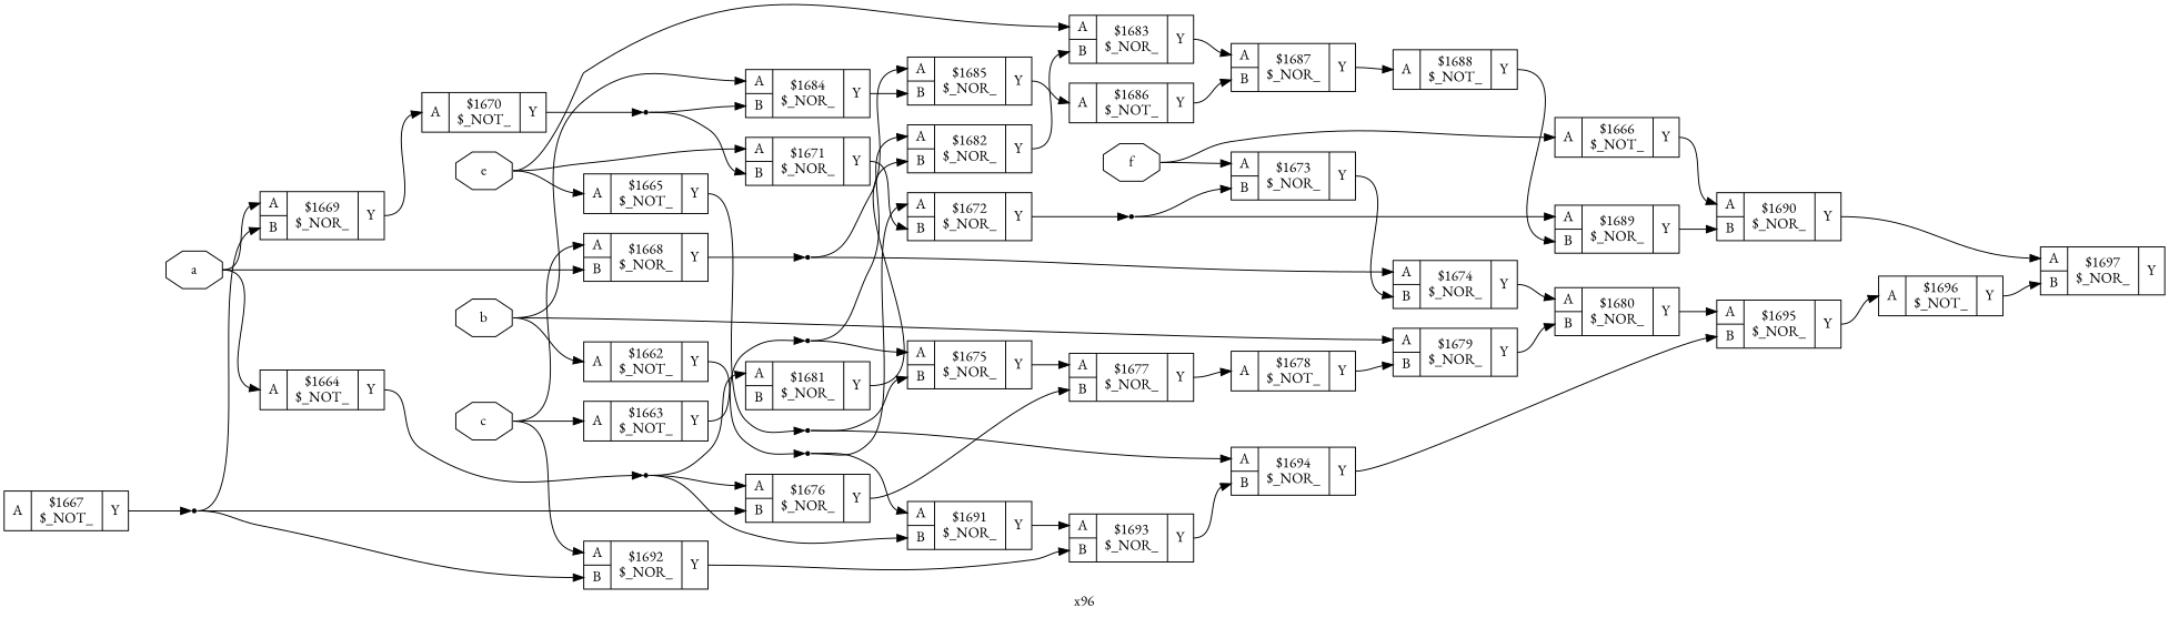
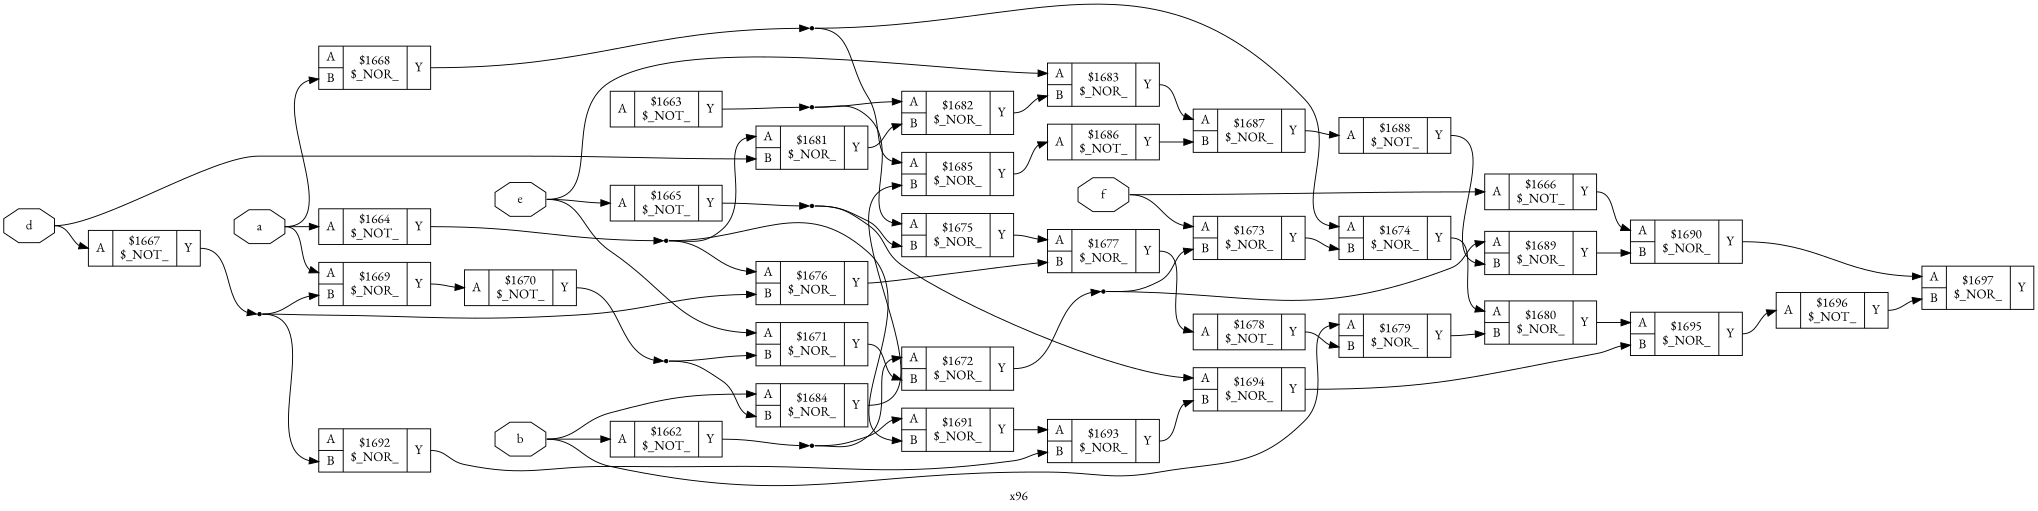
  digraph {
    fontname="EB Garamond"
    label=x96
    rankdir=LR
    remincross=true
    node [fontname="EB Garamond" shape=record]
    edge [color=black fontname="EB Garamond" headport="p43:w" tailport="p44:e"]
    n36 [color=black fontcolor=black label=a shape=octagon]
    c47 [label="{{<p43> A}|$1664\n$_NOT_|{<p44> Y}}"]
    c52 [label="{{<p43> A|<p51> B}|$1668\n$_NOR_|{<p44> Y}}"]
    c53 [label="{{<p43> A|<p51> B}|$1669\n$_NOR_|{<p44> Y}}"]
    n1 [shape=point]
    n5 [shape=point]
    c54 [label="{{<p43> A}|$1670\n$_NOT_|{<p44> Y}}"]
    n37 [color=black fontcolor=black label=b shape=octagon]
    c45 [label="{{<p43> A}|$1662\n$_NOT_|{<p44> Y}}"]
    c63 [label="{{<p43> A|<p51> B}|$1679\n$_NOR_|{<p44> Y}}"]
    c68 [label="{{<p43> A|<p51> B}|$1684\n$_NOR_|{<p44> Y}}"]
    n34 [shape=point]
    c64 [label="{{<p43> A|<p51> B}|$1680\n$_NOR_|{<p44> Y}}"]
    c69 [label="{{<p43> A|<p51> B}|$1685\n$_NOR_|{<p44> Y}}"]
-   n38 [color=black fontcolor=black label=c shape=octagon]
    c46 [label="{{<p43> A}|$1663\n$_NOT_|{<p44> Y}}"]
    c76 [label="{{<p43> A|<p51> B}|$1692\n$_NOR_|{<p44> Y}}"]
    n35 [shape=point]
    c77 [label="{{<p43> A|<p51> B}|$1693\n$_NOR_|{<p44> Y}}"]
+   n39 [color=black fontcolor=black label=d shape=octagon]
    c50 [label="{{<p43> A}|$1667\n$_NOT_|{<p44> Y}}"]
    c65 [label="{{<p43> A|<p51> B}|$1681\n$_NOR_|{<p44> Y}}"]
    n4 [shape=point]
    c66 [label="{{<p43> A|<p51> B}|$1682\n$_NOR_|{<p44> Y}}"]
    n40 [color=black fontcolor=black label=e shape=octagon]
    c48 [label="{{<p43> A}|$1665\n$_NOT_|{<p44> Y}}"]
    c55 [label="{{<p43> A|<p51> B}|$1671\n$_NOR_|{<p44> Y}}"]
    c67 [label="{{<p43> A|<p51> B}|$1683\n$_NOR_|{<p44> Y}}"]
    n2 [shape=point]
    c56 [label="{{<p43> A|<p51> B}|$1672\n$_NOR_|{<p44> Y}}"]
    c71 [label="{{<p43> A|<p51> B}|$1687\n$_NOR_|{<p44> Y}}"]
    n41 [color=black fontcolor=black label=f shape=octagon]
    c49 [label="{{<p43> A}|$1666\n$_NOT_|{<p44> Y}}"]
    c57 [label="{{<p43> A|<p51> B}|$1673\n$_NOR_|{<p44> Y}}"]
    c74 [label="{{<p43> A|<p51> B}|$1690\n$_NOR_|{<p44> Y}}"]
    c58 [label="{{<p43> A|<p51> B}|$1674\n$_NOR_|{<p44> Y}}"]
    c75 [label="{{<p43> A|<p51> B}|$1691\n$_NOR_|{<p44> Y}}"]
    c59 [label="{{<p43> A|<p51> B}|$1675\n$_NOR_|{<p44> Y}}"]
    c60 [label="{{<p43> A|<p51> B}|$1676\n$_NOR_|{<p44> Y}}"]
    c78 [label="{{<p43> A|<p51> B}|$1694\n$_NOR_|{<p44> Y}}"]
    c81 [label="{{<p43> A|<p51> B}|$1697\n$_NOR_|{<p44> Y}}"]
    n7 [shape=point]
    n9 [shape=point]
    c73 [label="{{<p43> A|<p51> B}|$1689\n$_NOR_|{<p44> Y}}"]
    c79 [label="{{<p43> A|<p51> B}|$1695\n$_NOR_|{<p44> Y}}"]
    c61 [label="{{<p43> A|<p51> B}|$1677\n$_NOR_|{<p44> Y}}"]
    c62 [label="{{<p43> A}|$1678\n$_NOT_|{<p44> Y}}"]
    c80 [label="{{<p43> A}|$1696\n$_NOT_|{<p44> Y}}"]
    c72 [label="{{<p43> A}|$1688\n$_NOT_|{<p44> Y}}"]
    c70 [label="{{<p43> A}|$1686\n$_NOT_|{<p44> Y}}"]
    n36 -> c47 [tailport=e]
    n36 -> c52 [headport="p51:w" tailport=e]
    n36 -> c53 [tailport=e]
    c47 -> n1 [headport=w]
    c52 -> n5 [headport=w]
    c53 -> c54
    n1 -> c65 [tailport=e]
    n1 -> c75 [headport="p51:w" tailport=e]
    n1 -> c60 [tailport=e]
    n5 -> c69 [tailport=e]
    n5 -> c58 [tailport=e]
    c54 -> n7 [headport=w]
    n37 -> c45 [tailport=e]
    n37 -> c63 [tailport=e]
    n37 -> c68 [tailport=e]
    c45 -> n34 [headport=w]
    c63 -> c64 [headport="p51:w"]
    c68 -> c69 [headport="p51:w"]
    n34 -> c56 [tailport=e]
    n34 -> c75 [tailport=e]
    c64 -> c79
    c69 -> c70
-   n38 -> c52 [tailport=e]
-   n38 -> c46 [tailport=e]
-   n38 -> c76 [tailport=e]
    c46 -> n35 [headport=w]
    c76 -> c77 [headport="p51:w"]
    n35 -> c66 [tailport=e]
    n35 -> c59 [tailport=e]
    c77 -> c78 [headport="p51:w"]
+   n39 -> c50 [tailport=e]
+   n39 -> c65 [headport="p51:w" tailport=e]
    c50 -> n4 [headport=w]
    c65 -> c66 [headport="p51:w"]
    n4 -> c53 [headport="p51:w" tailport=e]
    n4 -> c76 [headport="p51:w" tailport=e]
    n4 -> c60 [headport="p51:w" tailport=e]
    c66 -> c67 [headport="p51:w"]
    n40 -> c48 [tailport=e]
    n40 -> c55 [tailport=e]
    n40 -> c67 [tailport=e]
    c48 -> n2 [headport=w]
    c55 -> c56 [headport="p51:w"]
    c67 -> c71
    n2 -> c59 [headport="p51:w" tailport=e]
    n2 -> c78 [tailport=e]
    c56 -> n9 [headport=w]
    c71 -> c72
    n41 -> c49 [tailport=e]
    n41 -> c57 [tailport=e]
    c49 -> c74
    c57 -> c58 [headport="p51:w"]
    c74 -> c81
    c58 -> c64
    c75 -> c77
    c59 -> c61
    c60 -> c61 [headport="p51:w"]
    c78 -> c79 [headport="p51:w"]
    n7 -> c68 [headport="p51:w" tailport=e]
    n7 -> c55 [headport="p51:w" tailport=e]
    n9 -> c57 [headport="p51:w" tailport=e]
    n9 -> c73 [tailport=e]
    c73 -> c74 [headport="p51:w"]
    c79 -> c80
    c61 -> c62
    c62 -> c63 [headport="p51:w"]
    c80 -> c81 [headport="p51:w"]
    c72 -> c73 [headport="p51:w"]
    c70 -> c71 [headport="p51:w"]
  }
